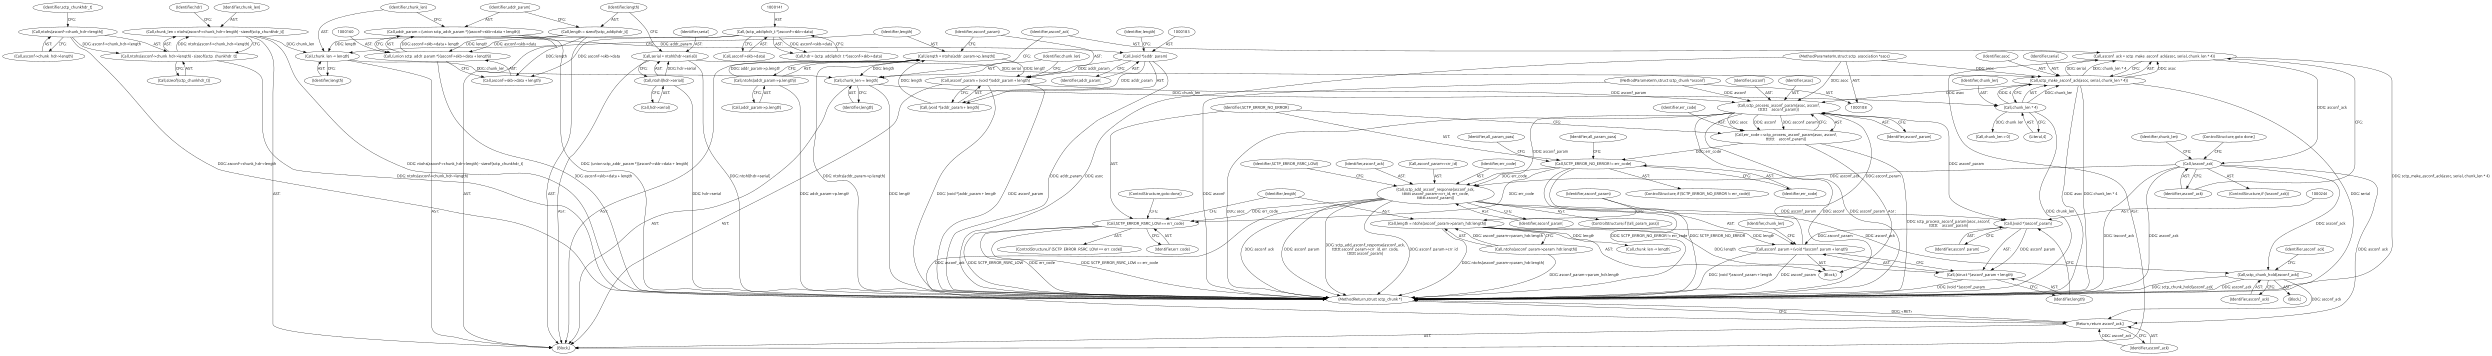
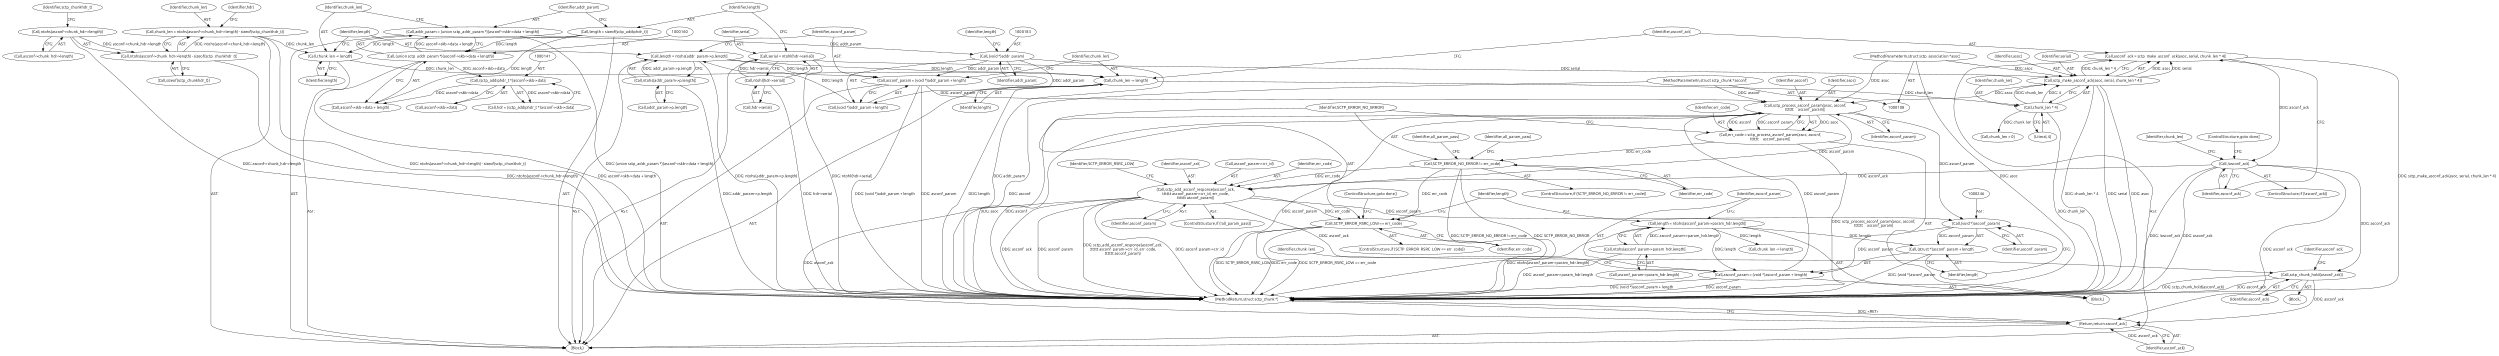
  digraph {
    fontname=Ubuntu
    node [fontname=Ubuntu]
    edge [fontname=Ubuntu]
    n1 [label="(Call,sctp_process_asconf_param(asoc, asconf,\n\t\t\t\t\t\t     asconf_param))"]
    n2 [label="(Call,(void *)asconf_param)"]
    n3 [label="(Call,sctp_add_asconf_response(asconf_ack,\n\t\t\t\t\t\t asconf_param->crr_id, err_code,\n\t\t\t\t\t\t asconf_param))"]
    n4 [label="(Call,err_code = sctp_process_asconf_param(asoc, asconf,\n\t\t\t\t\t\t     asconf_param))"]
    n5 [label="(MethodReturn,struct sctp_chunk *)"]
    n6 [label="(Identifier,asconf_param)"]
    n7 [label="(Call,asconf_param = (void *)asconf_param + length)"]
    n8 [label="(Call,(struct *)asconf_param + length)"]
    n9 [label="(Identifier,asconf_param)"]
    n10 [label="(Call,SCTP_ERROR_RSRC_LOW == err_code)"]
    n11 [label="(Call,sctp_chunk_hold(asconf_ack))"]
    n12 [label="(Return,return asconf_ack;)"]
    n13 [label="(Identifier,asconf_param)"]
    n14 [label="(ControlStructure,if (!all_param_pass))"]
    n15 [label="(Block,)"]
    n16 [label="(Call,SCTP_ERROR_NO_ERROR != err_code)"]
    n17 [label="(Call,sctp_make_asconf_ack(asoc, serial, chunk_len * 4))"]
    n18 [label="(Call,chunk_len * 4)"]
    n19 [label="(Call,asconf_ack = sctp_make_asconf_ack(asoc, serial, chunk_len * 4))"]
    n20 [label="(Literal,4)"]
    n21 [label="(Call,chunk_len > 0)"]
    n22 [label="(Block,)"]
    n23 [label="(Call,!asconf_ack)"]
    n24 [label="(MethodParameterIn,struct sctp_association *asoc)"]
    1000108
    n26 [label="(Call,serial = ntohl(hdr->serial))"]
    n27 [label="(Call,ntohl(hdr->serial))"]
    n28 [label="(Call,hdr->serial)"]
    n29 [label="(Call,chunk_len -= length)"]
    n30 [label="(Identifier,length)"]
    n31 [label="(Call,length = ntohs(addr_param->p.length))"]
    n32 [label="(Call,ntohs(addr_param->p.length))"]
    n33 [label="(Call,asconf_param = (void *)addr_param + length)"]
    n34 [label="(Call,addr_param->p.length)"]
    n35 [label="(Call,(void *)addr_param + length)"]
    n36 [label="(Call,chunk_len -= length)"]
    n37 [label="(Identifier,length)"]
    n38 [label="(Call,length = sizeof(sctp_addiphdr_t))"]
    n39 [label="(Call,(union sctp_addr_param *)(asconf->skb->data + length))"]
    n40 [label="(Call,asconf->skb->data + length)"]
    n41 [label="(Call,addr_param = (union sctp_addr_param *)(asconf->skb->data + length))"]
    n42 [label="(Call,chunk_len = ntohs(asconf->chunk_hdr->length) - sizeof(sctp_chunkhdr_t))"]
    n43 [label="(Call,ntohs(asconf->chunk_hdr->length) - sizeof(sctp_chunkhdr_t))"]
    n44 [label="(Call,sizeof(sctp_chunkhdr_t))"]
    n45 [label="(Call,ntohs(asconf->chunk_hdr->length))"]
    n46 [label="(Call,asconf->chunk_hdr->length)"]
    n47 [label="(MethodParameterIn,struct sctp_chunk *asconf)"]
    n48 [label="(Call,(void *)addr_param)"]
    n49 [label="(Identifier,addr_param)"]
    n50 [label="(Call,(sctp_addiphdr_t *)asconf->skb->data)"]
    n51 [label="(Call,hdr = (sctp_addiphdr_t *)asconf->skb->data)"]
    n52 [label="(Call,asconf->skb->data)"]
    n53 [label="(Identifier,length)"]
    n54 [label="(Identifier,err_code)"]
    n55 [label="(ControlStructure,if (SCTP_ERROR_RSRC_LOW == err_code))"]
    n56 [label="(Identifier,asconf_ack)"]
    n57 [label="(Block,)"]
    n58 [label="(Identifier,asconf_ack)"]
    n59 [label="(Identifier,asconf_ack)"]
    n60 [label="(ControlStructure,if (!asconf_ack))"]
    n61 [label="(ControlStructure,if (SCTP_ERROR_NO_ERROR != err_code))"]
    n62 [label="(Identifier,err_code)"]
    n63 [label="(Call,length = ntohs(asconf_param->param_hdr.length))"]
    n64 [label="(Call,ntohs(asconf_param->param_hdr.length))"]
    n65 [label="(Call,chunk_len -= length)"]
+   n66 [label="(Call,asconf_param->param_hdr.length)"]
    n67 [label="(Identifier,hdr)"]
    n68 [label="(Identifier,SCTP_ERROR_RSRC_LOW)"]
    n69 [label="(Identifier,length)"]
    n70 [label="(Identifier,asoc)"]
    n71 [label="(Identifier,serial)"]
    n72 [label="(Identifier,SCTP_ERROR_NO_ERROR)"]
    n73 [label="(Identifier,serial)"]
    n74 [label="(Identifier,length)"]
    n75 [label="(Identifier,asconf_ack)"]
    n76 [label="(Identifier,sctp_chunkhdr_t)"]
    n77 [label="(Identifier,all_param_pass)"]
    n78 [label="(Identifier,asconf_param)"]
    n79 [label="(Identifier,addr_param)"]
    n80 [label="(Identifier,chunk_len)"]
    n81 [label="(Identifier,err_code)"]
    n82 [label="(Identifier,chunk_len)"]
    n83 [label="(Identifier,chunk_len)"]
    n84 [label="(Identifier,chunk_len)"]
    n85 [label="(Identifier,asconf_ack)"]
    n86 [label="(Identifier,asconf_ack)"]
    n87 [label="(Call,asconf_param->crr_id)"]
    n88 [label="(Identifier,length)"]
    n89 [label="(ControlStructure,goto done;)"]
    n90 [label="(Identifier,chunk_len)"]
    n91 [label="(Identifier,length)"]
    n92 [label="(Identifier,asconf)"]
    n93 [label="(ControlStructure,goto done;)"]
    n94 [label="(Identifier,asoc)"]
    n95 [label="(Identifier,chunk_len)"]
    n96 [label="(Identifier,asconf_param)"]
    n97 [label="(Identifier,all_param_pass)"]
    n98 [label="(Identifier,err_code)"]
    1000183
    1000160
    1000141
    1000246
    n1 -> n2 [label="DDG: asconf_param"]
    n1 -> n3 [label="DDG: asconf_param"]
    n1 -> n4 [label="AST: "]
    n1 -> n4 [label="DDG: asoc"]
    n1 -> n4 [label="DDG: asconf"]
    n1 -> n4 [label="DDG: asconf_param"]
    n1 -> n5 [label="DDG: asoc"]
    n1 -> n5 [label="DDG: asconf"]
    n1 -> n5 [label="DDG: asconf_param"]
    n1 -> n6 [label="CFG: "]
    n2 -> n7 [label="DDG: asconf_param"]
    n2 -> n8 [label="AST: "]
    n2 -> n8 [label="DDG: asconf_param"]
    n2 -> n9 [label="CFG: "]
    n3 -> n2 [label="DDG: asconf_param"]
    n3 -> n5 [label="DDG: asconf_ack"]
    n3 -> n5 [label="DDG: asconf_param"]
    n3 -> n5 [label="DDG: sctp_add_asconf_response(asconf_ack,\n\t\t\t\t\t\t asconf_param->crr_id, err_code,\n\t\t\t\t\t\t asconf_param)"]
    n3 -> n5 [label="DDG: asconf_param->crr_id"]
    n3 -> n10 [label="DDG: err_code"]
    n3 -> n11 [label="DDG: asconf_ack"]
    n3 -> n12 [label="DDG: asconf_ack"]
    n3 -> n13 [label="CFG: "]
    n3 -> n14 [label="AST: "]
    n4 -> n1 [label="CFG: "]
    n4 -> n5 [label="DDG: sctp_process_asconf_param(asoc, asconf,\n\t\t\t\t\t\t     asconf_param)"]
    n4 -> n15 [label="AST: "]
    n4 -> n16 [label="DDG: err_code"]
    n5 -> n12 [label="CFG: "]
    n6 -> n1 [label="AST: "]
    n7 -> n1 [label="DDG: asconf_param"]
    n7 -> n5 [label="DDG: (void *)asconf_param + length"]
    n7 -> n5 [label="DDG: asconf_param"]
-   n7 -> n8 [label="CFG: "]
    n7 -> n15 [label="AST: "]
    n8 -> n5 [label="DDG: (void *)asconf_param"]
    n8 -> n7 [label="AST: "]
    n8 -> n53 [label="CFG: "]
    n9 -> n2 [label="AST: "]
    n10 -> n5 [label="DDG: SCTP_ERROR_RSRC_LOW"]
    n10 -> n5 [label="DDG: err_code"]
    n10 -> n5 [label="DDG: SCTP_ERROR_RSRC_LOW == err_code"]
    n10 -> n54 [label="CFG: "]
    n10 -> n55 [label="AST: "]
    n11 -> n5 [label="DDG: sctp_chunk_hold(asconf_ack)"]
    n11 -> n5 [label="DDG: asconf_ack"]
    n11 -> n12 [label="DDG: asconf_ack"]
    n11 -> n56 [label="CFG: "]
    n11 -> n57 [label="AST: "]
    n12 -> n5 [label="DDG: <RET>"]
    n12 -> n22 [label="AST: "]
    n12 -> n58 [label="CFG: "]
    n13 -> n3 [label="AST: "]
    n16 -> n3 [label="DDG: err_code"]
    n16 -> n5 [label="DDG: SCTP_ERROR_NO_ERROR"]
    n16 -> n5 [label="DDG: SCTP_ERROR_NO_ERROR != err_code"]
    n16 -> n10 [label="DDG: err_code"]
    n16 -> n61 [label="AST: "]
    n16 -> n62 [label="CFG: "]
    n17 -> n1 [label="DDG: asoc"]
    n17 -> n5 [label="DDG: chunk_len * 4"]
    n17 -> n5 [label="DDG: serial"]
    n17 -> n5 [label="DDG: asoc"]
    n17 -> n18 [label="CFG: "]
    n17 -> n19 [label="AST: "]
    n17 -> n19 [label="DDG: asoc"]
    n17 -> n19 [label="DDG: serial"]
    n17 -> n19 [label="DDG: chunk_len * 4"]
    n18 -> n5 [label="DDG: chunk_len"]
    n18 -> n17 [label="AST: "]
    n18 -> n17 [label="DDG: chunk_len"]
    n18 -> n17 [label="DDG: 4"]
    n18 -> n20 [label="CFG: "]
    n18 -> n21 [label="DDG: chunk_len"]
    n19 -> n5 [label="DDG: sctp_make_asconf_ack(asoc, serial, chunk_len * 4)"]
    n19 -> n17 [label="CFG: "]
    n19 -> n22 [label="AST: "]
    n19 -> n23 [label="DDG: asconf_ack"]
    n20 -> n18 [label="AST: "]
    n23 -> n3 [label="DDG: asconf_ack"]
    n23 -> n5 [label="DDG: asconf_ack"]
    n23 -> n5 [label="DDG: !asconf_ack"]
    n23 -> n11 [label="DDG: asconf_ack"]
    n23 -> n12 [label="DDG: asconf_ack"]
    n23 -> n59 [label="CFG: "]
    n23 -> n60 [label="AST: "]
    n24 -> n1 [label="DDG: asoc"]
    n24 -> n5 [label="DDG: asoc"]
    n24 -> n17 [label="DDG: asoc"]
    n24 -> 1000108 [label="AST: "]
    n26 -> n5 [label="DDG: ntohl(hdr->serial)"]
    n26 -> n17 [label="DDG: serial"]
    n26 -> n22 [label="AST: "]
    n26 -> n27 [label="CFG: "]
    n27 -> n5 [label="DDG: hdr->serial"]
    n27 -> n26 [label="AST: "]
    n27 -> n26 [label="DDG: hdr->serial"]
    n27 -> n28 [label="CFG: "]
    n28 -> n27 [label="AST: "]
    n29 -> n5 [label="DDG: length"]
    n29 -> n18 [label="DDG: chunk_len"]
    n29 -> n22 [label="AST: "]
    n29 -> n30 [label="CFG: "]
    n30 -> n29 [label="AST: "]
    n31 -> n5 [label="DDG: ntohs(addr_param->p.length)"]
    n31 -> n22 [label="AST: "]
    n31 -> n29 [label="DDG: length"]
    n31 -> n32 [label="CFG: "]
    n31 -> n33 [label="DDG: length"]
    n32 -> n5 [label="DDG: addr_param->p.length"]
    n32 -> n31 [label="AST: "]
    n32 -> n31 [label="DDG: addr_param->p.length"]
    n32 -> n34 [label="CFG: "]
    n33 -> n1 [label="DDG: asconf_param"]
    n33 -> n5 [label="DDG: (void *)addr_param + length"]
    n33 -> n5 [label="DDG: asconf_param"]
    n33 -> n22 [label="AST: "]
    n33 -> n35 [label="CFG: "]
    n34 -> n32 [label="AST: "]
    n35 -> n31 [label="DDG: length"]
    n35 -> n33 [label="AST: "]
    n36 -> n22 [label="AST: "]
    n36 -> n29 [label="DDG: chunk_len"]
    n36 -> n37 [label="CFG: "]
    n37 -> n36 [label="AST: "]
    n38 -> n22 [label="AST: "]
    n38 -> n36 [label="DDG: length"]
    n38 -> n39 [label="DDG: length"]
    n38 -> n40 [label="DDG: length"]
    n39 -> n5 [label="DDG: asconf->skb->data + length"]
    n39 -> n40 [label="CFG: "]
    n39 -> n41 [label="AST: "]
    n39 -> n41 [label="DDG: asconf->skb->data + length"]
    n40 -> n39 [label="AST: "]
    n41 -> n5 [label="DDG: (union sctp_addr_param *)(asconf->skb->data + length)"]
    n41 -> n22 [label="AST: "]
    n41 -> n39 [label="CFG: "]
    n41 -> n48 [label="DDG: addr_param"]
    n42 -> n5 [label="DDG: ntohs(asconf->chunk_hdr->length) - sizeof(sctp_chunkhdr_t)"]
    n42 -> n22 [label="AST: "]
    n42 -> n36 [label="DDG: chunk_len"]
    n42 -> n43 [label="CFG: "]
    n43 -> n5 [label="DDG: ntohs(asconf->chunk_hdr->length)"]
    n43 -> n42 [label="AST: "]
    n43 -> n42 [label="DDG: ntohs(asconf->chunk_hdr->length)"]
    n43 -> n44 [label="CFG: "]
    n44 -> n43 [label="AST: "]
    n45 -> n5 [label="DDG: asconf->chunk_hdr->length"]
    n45 -> n43 [label="AST: "]
    n45 -> n43 [label="DDG: asconf->chunk_hdr->length"]
    n45 -> n46 [label="CFG: "]
    n46 -> n45 [label="AST: "]
    n47 -> n1 [label="DDG: asconf"]
    n47 -> n5 [label="DDG: asconf"]
    n47 -> 1000108 [label="AST: "]
    n48 -> n5 [label="DDG: addr_param"]
    n48 -> n33 [label="DDG: addr_param"]
    n48 -> n35 [label="AST: "]
    n48 -> n35 [label="DDG: addr_param"]
    n48 -> n49 [label="CFG: "]
    n49 -> n48 [label="AST: "]
-   n50 -> n39 [label="DDG: asconf->skb->data"]
+   n39 -> n50 [label="DDG: asconf->skb->data"]
    n50 -> n40 [label="DDG: asconf->skb->data"]
    n50 -> n51 [label="AST: "]
    n50 -> n51 [label="DDG: asconf->skb->data"]
    n50 -> n52 [label="CFG: "]
    n51 -> n50 [label="CFG: "]
    n52 -> n50 [label="AST: "]
    n53 -> n2 [label="CFG: "]
    n53 -> n8 [label="AST: "]
    n54 -> n10 [label="AST: "]
    n56 -> n11 [label="AST: "]
    n58 -> n12 [label="AST: "]
    n58 -> n12 [label="DDG: asconf_ack"]
    n59 -> n19 [label="CFG: "]
    n59 -> n23 [label="AST: "]
    n62 -> n16 [label="AST: "]
    n63 -> n5 [label="DDG: ntohs(asconf_param->param_hdr.length)"]
    n63 -> n7 [label="DDG: length"]
    n63 -> n8 [label="DDG: length"]
    n63 -> n15 [label="AST: "]
    n63 -> n64 [label="CFG: "]
    n63 -> n65 [label="DDG: length"]
    n64 -> n5 [label="DDG: asconf_param->param_hdr.length"]
    n64 -> n63 [label="AST: "]
    n64 -> n63 [label="DDG: asconf_param->param_hdr.length"]
+   n64 -> n66 [label="CFG: "]
+   n66 -> n64 [label="AST: "]
    n67 -> n42 [label="CFG: "]
    n68 -> n3 [label="CFG: "]
    n69 -> n10 [label="CFG: "]
    n69 -> n63 [label="AST: "]
    n70 -> n17 [label="AST: "]
    n71 -> n26 [label="AST: "]
    n72 -> n4 [label="CFG: "]
    n72 -> n10 [label="AST: "]
    n72 -> n16 [label="AST: "]
    n73 -> n17 [label="AST: "]
    n74 -> n31 [label="AST: "]
    n74 -> n36 [label="CFG: "]
    n75 -> n19 [label="AST: "]
    n75 -> n29 [label="CFG: "]
    n76 -> n45 [label="CFG: "]
    n77 -> n16 [label="CFG: "]
    n78 -> n31 [label="CFG: "]
    n78 -> n33 [label="AST: "]
    n79 -> n38 [label="CFG: "]
    n79 -> n41 [label="AST: "]
    n80 -> n7 [label="CFG: "]
    n81 -> n4 [label="AST: "]
    n82 -> n18 [label="AST: "]
    n83 -> n23 [label="CFG: "]
    n84 -> n29 [label="AST: "]
    n84 -> n33 [label="CFG: "]
    n85 -> n11 [label="CFG: "]
    n86 -> n3 [label="AST: "]
    n87 -> n3 [label="AST: "]
    n88 -> n48 [label="CFG: "]
    n89 -> n23 [label="CFG: "]
    n90 -> n36 [label="AST: "]
    n90 -> n41 [label="CFG: "]
    n91 -> n26 [label="CFG: "]
    n91 -> n38 [label="AST: "]
    n92 -> n1 [label="AST: "]
    n93 -> n10 [label="CFG: "]
    n94 -> n1 [label="AST: "]
    n95 -> n42 [label="AST: "]
    n96 -> n7 [label="AST: "]
    n96 -> n63 [label="CFG: "]
    n97 -> n16 [label="CFG: "]
    n98 -> n3 [label="AST: "]
    1000183 -> n48 [label="AST: "]
    1000160 -> n39 [label="AST: "]
    1000141 -> n50 [label="AST: "]
    1000246 -> n2 [label="AST: "]
  }
